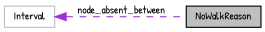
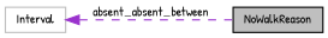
  digraph {
    rankdir=LR
    fontname="Patrick Hand"
    node [fontname="Patrick Hand" fontsize=10 shape=record style=filled]
    n1 [color=black fillcolor=grey75 fontcolor=black height=0.2 label=NoWalkReason width=0.4]
    n2 [color=grey75 fillcolor=white height=0.2 label=Interval width=0.4]
-   n2 -> n1 [color=darkorchid3 dir=back fontname="Patrick Hand" fontsize=10 label=" node_absent_between" labelfontname=Helvetica labelfontsize=10 style=dashed]
+   n2 -> n1 [color=darkorchid3 dir=back fontname="Patrick Hand" fontsize=10 label=" absent_absent_between" labelfontname=Helvetica labelfontsize=10 style=dashed]
  }
